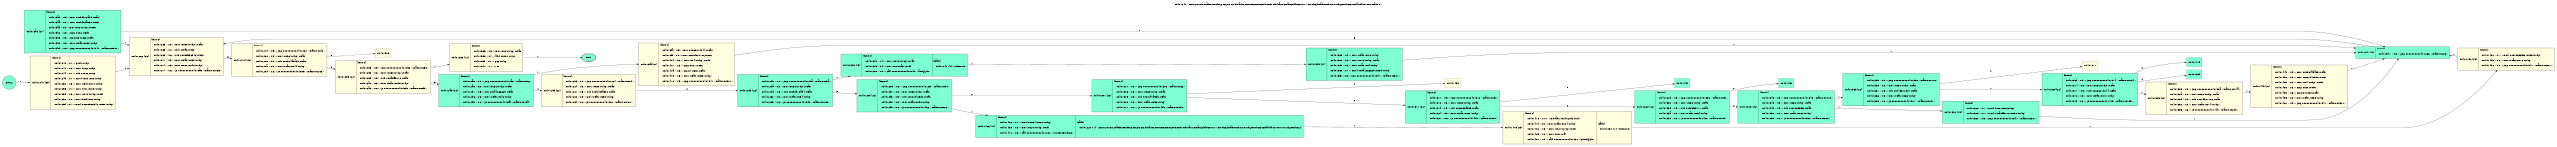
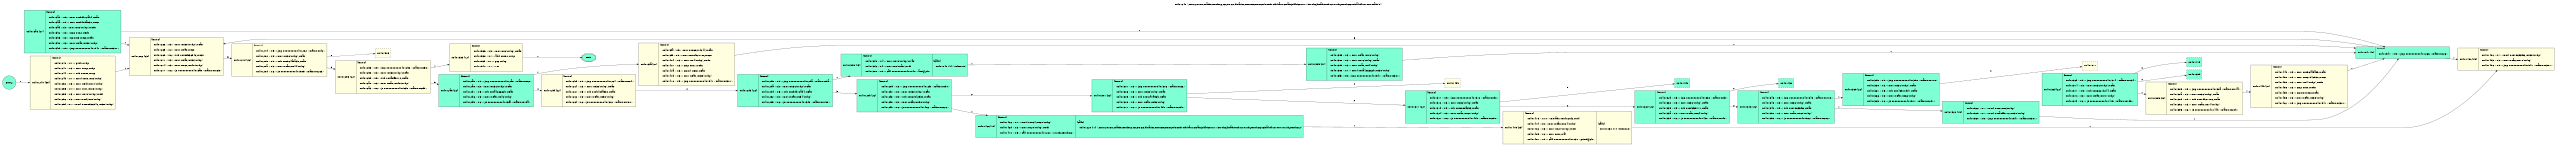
  digraph {
    label="0x401240 (/mnt/c/Users/mathe/Desktop/tcc/POCII/binaries/extr_BGAQRCode-Androidzbarsrcmainjnilibiconv-1.15toolscjk_tab_to_h.c_row_byte_uhc_2_Final-ollvm.out::main(0))"
    labelloc=t
    rankdir=LR
    node [fillcolor=aquamarine shape=record style=filled]
    Entry [height=0.3 shape=circle width=0.3]
    n2 [fillcolor=lightyellow label="{\n     0x401240 [38]\l\n     | [instrs]\l\n     &nbsp;&nbsp;0x401240 \<+1\>: push %rbp\l\n     &nbsp;&nbsp;0x401241 \<+3\>: mov %rsp,%rbp\l\n     &nbsp;&nbsp;0x401244 \<+7\>: sub $0x80,%rsp\l\n     &nbsp;&nbsp;0x40124b \<+7\>: movl $0x0,-0xc(%rbp)\l\n     &nbsp;&nbsp;0x401252 \<+3\>: mov %edi,-0x10(%rbp)\l\n     &nbsp;&nbsp;0x401255 \<+4\>: mov %rsi,-0x18(%rbp)\l\n     &nbsp;&nbsp;0x401259 \<+3\>: mov -0x10(%rbp),%edi\l\n     &nbsp;&nbsp;0x40125c \<+3\>: mov %edi,-0x8(%rbp)\l\n     &nbsp;&nbsp;0x40125f \<+7\>: movl $0x8e536946,-0x38(%rbp)\l\n  }"]
    n3 [fillcolor=lightyellow label="{\n     0x401266 [23]\l\n     | [instrs]\l\n     &nbsp;&nbsp;0x401266 \<+3\>: mov -0x38(%rbp),%eax\l\n     &nbsp;&nbsp;0x401269 \<+2\>: mov %eax,%ecx\l\n     &nbsp;&nbsp;0x40126b \<+6\>: sub $0x8e536946,%ecx\l\n     &nbsp;&nbsp;0x401271 \<+3\>: mov %eax,-0x3c(%rbp)\l\n     &nbsp;&nbsp;0x401274 \<+3\>: mov %ecx,-0x40(%rbp)\l\n     &nbsp;&nbsp;0x401277 \<+6\>: je 00000000004013a5 \<main+0x165\>\l\n  }"]
    n4 [fillcolor=lightyellow label="{\n     0x40127d [22]\l\n     | [instrs]\l\n     &nbsp;&nbsp;0x40127d \<+5\>: jmp 0000000000401282 \<main+0x42\>\l\n     &nbsp;&nbsp;0x401282 \<+3\>: mov -0x3c(%rbp),%eax\l\n     &nbsp;&nbsp;0x401285 \<+5\>: sub $0x964a9a39,%eax\l\n     &nbsp;&nbsp;0x40128a \<+3\>: mov %eax,-0x44(%rbp)\l\n     &nbsp;&nbsp;0x40128d \<+6\>: je 0000000000401505 \<main+0x2c5\>\l\n  }"]
    n5 [label="{\n     0x4013a5 [27]\l\n     | [instrs]\l\n     &nbsp;&nbsp;0x4013a5 \<+5\>: mov $0xbdb72ab4,%eax\l\n     &nbsp;&nbsp;0x4013aa \<+5\>: mov $0xb48dae30,%ecx\l\n     &nbsp;&nbsp;0x4013af \<+3\>: mov -0x8(%rbp),%edx\l\n     &nbsp;&nbsp;0x4013b2 \<+3\>: cmp $0x2,%edx\l\n     &nbsp;&nbsp;0x4013b5 \<+3\>: cmovne %ecx,%eax\l\n     &nbsp;&nbsp;0x4013b8 \<+3\>: mov %eax,-0x38(%rbp)\l\n     &nbsp;&nbsp;0x4013bb \<+5\>: jmp 0000000000401541 \<main+0x301\>\l\n  }"]
    n6 [label="{\n     0x401541 [5]\l\n     | [instrs]\l\n     &nbsp;&nbsp;0x401541 \<+5\>: jmp 0000000000401266 \<main+0x26\>\l\n  }"]
    n7 [fillcolor=lightyellow label="{\n     0x401505\l\n  }" style="dashed,filled"]
    n8 [fillcolor=lightyellow label="{\n     0x401293 [22]\l\n     | [instrs]\l\n     &nbsp;&nbsp;0x401293 \<+5\>: jmp 0000000000401298 \<main+0x58\>\l\n     &nbsp;&nbsp;0x401298 \<+3\>: mov -0x3c(%rbp),%eax\l\n     &nbsp;&nbsp;0x40129b \<+5\>: sub $0xa0ff5172,%eax\l\n     &nbsp;&nbsp;0x4012a0 \<+3\>: mov %eax,-0x48(%rbp)\l\n     &nbsp;&nbsp;0x4012a3 \<+6\>: je 0000000000401535 \<main+0x2f5\>\l\n  }"]
    n9 [fillcolor=lightyellow label="{\n     0x401535 [12]\l\n     | [instrs]\l\n     &nbsp;&nbsp;0x401535 \<+3\>: mov -0xc(%rbp),%eax\l\n     &nbsp;&nbsp;0x401538 \<+7\>: add $0x80,%rsp\l\n     &nbsp;&nbsp;0x40153f \<+1\>: pop %rbp\l\n     &nbsp;&nbsp;0x401540 \<+1\>: ret\l\n  }"]
    n10 [label="{\n     0x4012a9 [22]\l\n     | [instrs]\l\n     &nbsp;&nbsp;0x4012a9 \<+5\>: jmp 00000000004012ae \<main+0x6e\>\l\n     &nbsp;&nbsp;0x4012ae \<+3\>: mov -0x3c(%rbp),%eax\l\n     &nbsp;&nbsp;0x4012b1 \<+5\>: sub $0xa426662b,%eax\l\n     &nbsp;&nbsp;0x4012b6 \<+3\>: mov %eax,-0x4c(%rbp)\l\n     &nbsp;&nbsp;0x4012b9 \<+6\>: je 00000000004013fa \<main+0x1ba\>\l\n  }"]
    Exit [height=0.3 peripheries=2 shape=octagon width=0.3]
    n12 [fillcolor=lightyellow label="{\n     0x4013fa [27]\l\n     | [instrs]\l\n     &nbsp;&nbsp;0x4013fa \<+5\>: mov $0x6821d244,%eax\l\n     &nbsp;&nbsp;0x4013ff \<+5\>: mov $0x7db2118c,%ecx\l\n     &nbsp;&nbsp;0x401404 \<+3\>: mov -0x4(%rbp),%edx\l\n     &nbsp;&nbsp;0x401407 \<+3\>: cmp $0x1,%edx\l\n     &nbsp;&nbsp;0x40140a \<+3\>: cmovl %ecx,%eax\l\n     &nbsp;&nbsp;0x40140d \<+3\>: mov %eax,-0x38(%rbp)\l\n     &nbsp;&nbsp;0x401410 \<+5\>: jmp 0000000000401541 \<main+0x301\>\l\n  }"]
    n13 [fillcolor=lightyellow label="{\n     0x4012bf [22]\l\n     | [instrs]\l\n     &nbsp;&nbsp;0x4012bf \<+5\>: jmp 00000000004012c4 \<main+0x84\>\l\n     &nbsp;&nbsp;0x4012c4 \<+3\>: mov -0x3c(%rbp),%eax\l\n     &nbsp;&nbsp;0x4012c7 \<+5\>: sub $0xb48dae30,%eax\l\n     &nbsp;&nbsp;0x4012cc \<+3\>: mov %eax,-0x50(%rbp)\l\n     &nbsp;&nbsp;0x4012cf \<+6\>: je 00000000004013c0 \<main+0x180\>\l\n  }"]
    n14 [fillcolor=lightyellow label="{\n     0x40148c [15]\l\n     | [instrs]\l\n     &nbsp;&nbsp;0x40148c \<+7\>: movl $0x1e653f8c,-0x38(%rbp)\l\n     &nbsp;&nbsp;0x401493 \<+3\>: mov %eax,-0x78(%rbp)\l\n     &nbsp;&nbsp;0x401496 \<+5\>: jmp 0000000000401541 \<main+0x301\>\l\n  }"]
    n15 [label="{\n     0x4012d5 [22]\l\n     | [instrs]\l\n     &nbsp;&nbsp;0x4012d5 \<+5\>: jmp 00000000004012da \<main+0x9a\>\l\n     &nbsp;&nbsp;0x4012da \<+3\>: mov -0x3c(%rbp),%eax\l\n     &nbsp;&nbsp;0x4012dd \<+5\>: sub $0xbdb72ab4,%eax\l\n     &nbsp;&nbsp;0x4012e2 \<+3\>: mov %eax,-0x54(%rbp)\l\n     &nbsp;&nbsp;0x4012e5 \<+6\>: je 00000000004013d8 \<main+0x198\>\l\n  }"]
    n16 [fillcolor=lightyellow label="{\n     0x401475 [23]\l\n     | [instrs]\l\n     &nbsp;&nbsp;0x401475 \<+10\>: movabs $0x4020f2,%rdi\l\n     &nbsp;&nbsp;0x40147f \<+3\>: mov %eax,-0x24(%rbp)\l\n     &nbsp;&nbsp;0x401482 \<+3\>: mov -0x24(%rbp),%esi\l\n     &nbsp;&nbsp;0x401485 \<+2\>: mov $0x0,%al\l\n     &nbsp;&nbsp;0x401487 \<+5\>: call 0000000000401030 \<printf@plt\>\l\n     | [calls]\l\n     &nbsp;&nbsp;0x401030 \{1\} (unknown)\l\n  }"]
    n17 [label="{\n     0x4013d8 [13]\l\n     | [instrs]\l\n     &nbsp;&nbsp;0x4013d8 \<+4\>: mov -0x18(%rbp),%rax\l\n     &nbsp;&nbsp;0x4013dc \<+4\>: mov 0x8(%rax),%rdi\l\n     &nbsp;&nbsp;0x4013e0 \<+5\>: call 0000000000401040 \<atoi@plt\>\l\n     | [calls]\l\n     &nbsp;&nbsp;0x401040 \{1\} (unknown)\l\n  }"]
    n18 [label="{\n     0x4012eb [22]\l\n     | [instrs]\l\n     &nbsp;&nbsp;0x4012eb \<+5\>: jmp 00000000004012f0 \<main+0xb0\>\l\n     &nbsp;&nbsp;0x4012f0 \<+3\>: mov -0x3c(%rbp),%eax\l\n     &nbsp;&nbsp;0x4012f3 \<+5\>: sub $0xc1942930,%eax\l\n     &nbsp;&nbsp;0x4012f8 \<+3\>: mov %eax,-0x58(%rbp)\l\n     &nbsp;&nbsp;0x4012fb \<+6\>: je 0000000000401466 \<main+0x226\>\l\n  }"]
    n19 [label="{\n     0x40139b\l\n  }" style="dashed,filled"]
    n20 [label="{\n     0x4013e5 [21]\l\n     | [instrs]\l\n     &nbsp;&nbsp;0x4013e5 \<+3\>: mov %eax,-0x1c(%rbp)\l\n     &nbsp;&nbsp;0x4013e8 \<+3\>: mov -0x1c(%rbp),%eax\l\n     &nbsp;&nbsp;0x4013eb \<+3\>: mov %eax,-0x4(%rbp)\l\n     &nbsp;&nbsp;0x4013ee \<+7\>: movl $0xa426662b,-0x38(%rbp)\l\n     &nbsp;&nbsp;0x4013f5 \<+5\>: jmp 0000000000401541 \<main+0x301\>\l\n  }"]
    n21 [label="{\n     0x401466 [15]\l\n     | [instrs]\l\n     &nbsp;&nbsp;0x401466 \<+7\>: movl $0x64,-0x20(%rbp)\l\n     &nbsp;&nbsp;0x40146d \<+3\>: mov -0x20(%rbp),%edi\l\n     &nbsp;&nbsp;0x401470 \<+5\>: call 0000000000401220 \<row_byte_uhc_2\>\l\n     | [calls]\l\n     &nbsp;&nbsp;0x401220 \{1\} (/mnt/c/Users/mathe/Desktop/tcc/POCII/binaries/extr_BGAQRCode-Androidzbarsrcmainjnilibiconv-1.15toolscjk_tab_to_h.c_row_byte_uhc_2_Final-ollvm.out::row_byte_uhc_2)\l\n  }"]
    n22 [label="{\n     0x401301 [22]\l\n     | [instrs]\l\n     &nbsp;&nbsp;0x401301 \<+5\>: jmp 0000000000401306 \<main+0xc6\>\l\n     &nbsp;&nbsp;0x401306 \<+3\>: mov -0x3c(%rbp),%eax\l\n     &nbsp;&nbsp;0x401309 \<+5\>: sub $0xc1a1a96b,%eax\l\n     &nbsp;&nbsp;0x40130e \<+3\>: mov %eax,-0x5c(%rbp)\l\n     &nbsp;&nbsp;0x401311 \<+6\>: je 000000000040149b \<main+0x25b\>\l\n  }"]
    n23 [fillcolor=lightyellow label="{\n     0x40144b [27]\l\n     | [instrs]\l\n     &nbsp;&nbsp;0x40144b \<+5\>: mov $0x964a9a39,%eax\l\n     &nbsp;&nbsp;0x401450 \<+5\>: mov $0xc1942930,%ecx\l\n     &nbsp;&nbsp;0x401455 \<+3\>: mov -0x4(%rbp),%edx\l\n     &nbsp;&nbsp;0x401458 \<+3\>: cmp $0x0,%edx\l\n     &nbsp;&nbsp;0x40145b \<+3\>: cmove %ecx,%eax\l\n     &nbsp;&nbsp;0x40145e \<+3\>: mov %eax,-0x38(%rbp)\l\n     &nbsp;&nbsp;0x401461 \<+5\>: jmp 0000000000401541 \<main+0x301\>\l\n  }"]
    n24 [fillcolor=lightyellow label="{\n     0x40149b\l\n  }" style="dashed,filled"]
    n25 [label="{\n     0x401317 [22]\l\n     | [instrs]\l\n     &nbsp;&nbsp;0x401317 \<+5\>: jmp 000000000040131c \<main+0xdc\>\l\n     &nbsp;&nbsp;0x40131c \<+3\>: mov -0x3c(%rbp),%eax\l\n     &nbsp;&nbsp;0x40131f \<+5\>: sub $0xc88ea293,%eax\l\n     &nbsp;&nbsp;0x401324 \<+3\>: mov %eax,-0x60(%rbp)\l\n     &nbsp;&nbsp;0x401327 \<+6\>: je 00000000004014d0 \<main+0x290\>\l\n  }"]
    n26 [fillcolor=lightyellow label="{\n     0x401385 [22]\l\n     | [instrs]\l\n     &nbsp;&nbsp;0x401385 \<+5\>: jmp 000000000040138a \<main+0x14a\>\l\n     &nbsp;&nbsp;0x40138a \<+3\>: mov -0x3c(%rbp),%eax\l\n     &nbsp;&nbsp;0x40138d \<+5\>: sub $0x7db2118c,%eax\l\n     &nbsp;&nbsp;0x401392 \<+3\>: mov %eax,-0x74(%rbp)\l\n     &nbsp;&nbsp;0x401395 \<+6\>: je 000000000040144b \<main+0x20b\>\l\n  }"]
    n27 [label="{\n     0x4014d0\l\n  }" style="dashed,filled"]
    n28 [label="{\n     0x40132d [22]\l\n     | [instrs]\l\n     &nbsp;&nbsp;0x40132d \<+5\>: jmp 0000000000401332 \<main+0xf2\>\l\n     &nbsp;&nbsp;0x401332 \<+3\>: mov -0x3c(%rbp),%eax\l\n     &nbsp;&nbsp;0x401335 \<+5\>: sub $0xdcfc9711,%eax\l\n     &nbsp;&nbsp;0x40133a \<+3\>: mov %eax,-0x64(%rbp)\l\n     &nbsp;&nbsp;0x40133d \<+6\>: je 0000000000401430 \<main+0x1f0\>\l\n  }"]
    n29 [label="{\n     0x401415\l\n  }" style="dashed,filled"]
    n30 [label="{\n     0x401430\l\n  }" style="dashed,filled"]
    n31 [label="{\n     0x401343 [22]\l\n     | [instrs]\l\n     &nbsp;&nbsp;0x401343 \<+5\>: jmp 0000000000401348 \<main+0x108\>\l\n     &nbsp;&nbsp;0x401348 \<+3\>: mov -0x3c(%rbp),%eax\l\n     &nbsp;&nbsp;0x40134b \<+5\>: sub $0x1e653f8c,%eax\l\n     &nbsp;&nbsp;0x401350 \<+3\>: mov %eax,-0x68(%rbp)\l\n     &nbsp;&nbsp;0x401353 \<+6\>: je 0000000000401522 \<main+0x2e2\>\l\n  }"]
    n32 [label="{\n     0x40136f [22]\l\n     | [instrs]\l\n     &nbsp;&nbsp;0x40136f \<+5\>: jmp 0000000000401374 \<main+0x134\>\l\n     &nbsp;&nbsp;0x401374 \<+3\>: mov -0x3c(%rbp),%eax\l\n     &nbsp;&nbsp;0x401377 \<+5\>: sub $0x6821d244,%eax\l\n     &nbsp;&nbsp;0x40137c \<+3\>: mov %eax,-0x70(%rbp)\l\n     &nbsp;&nbsp;0x40137f \<+6\>: je 0000000000401415 \<main+0x1d5\>\l\n  }"]
    n33 [label="{\n     0x401359 [22]\l\n     | [instrs]\l\n     &nbsp;&nbsp;0x401359 \<+5\>: jmp 000000000040135e \<main+0x11e\>\l\n     &nbsp;&nbsp;0x40135e \<+3\>: mov -0x3c(%rbp),%eax\l\n     &nbsp;&nbsp;0x401361 \<+5\>: sub $0x48510dd7,%eax\l\n     &nbsp;&nbsp;0x401366 \<+3\>: mov %eax,-0x6c(%rbp)\l\n     &nbsp;&nbsp;0x401369 \<+6\>: je 0000000000401511 \<main+0x2d1\>\l\n  }"]
    n34 [label="{\n     0x401522 [19]\l\n     | [instrs]\l\n     &nbsp;&nbsp;0x401522 \<+7\>: movl $0x0,-0xc(%rbp)\l\n     &nbsp;&nbsp;0x401529 \<+7\>: movl $0xa0ff5172,-0x38(%rbp)\l\n     &nbsp;&nbsp;0x401530 \<+5\>: jmp 0000000000401541 \<main+0x301\>\l\n  }"]
    n35 [fillcolor=lightyellow label="{\n     0x401511\l\n  }" style="dashed,filled"]
    Entry -> n2 [label=" 1"]
    n2 -> n3 [label=" 1"]
    n3 -> n4 [label=" 6"]
    n4 -> n7 [label=" 0"]
    n4 -> n8 [label=" 6"]
    n5 -> n3 [label=" 1"]
    n5 -> n6 [label=" 1"]
    n6 -> n3 [label=" 6"]
    n8 -> n9 [label=" 1"]
    n8 -> n10 [label=" 5"]
    n9 -> Exit [label=" 1"]
    n10 -> n12 [label=" 1"]
    n10 -> n13 [label=" 4"]
    n12 -> n6 [label=" 1"]
    n13 -> n15 [label=" 4"]
-   n14 -> n6 [label=" 1"]
+   n6 -> n14 [label=" 1"]
    n15 -> n17 [label=" 1"]
    n15 -> n18 [label=" 3"]
    n16 -> n14 [label=" 1"]
    n17 -> n20 [label=" 1"]
    n18 -> n21 [label=" 1"]
    n18 -> n22 [label=" 2"]
    n20 -> n6 [label=" 1"]
    n21 -> n16 [label=" 1"]
    n22 -> n24 [label=" 0"]
    n22 -> n25 [label=" 2"]
    n23 -> n6 [label=" 1"]
    n25 -> n27 [label=" 0"]
    n25 -> n28 [label=" 2"]
    n26 -> n23 [label=" 1"]
    n28 -> n30 [label=" 0"]
    n28 -> n31 [label=" 2"]
    n31 -> n33 [label=" 1"]
    n31 -> n34 [label=" 1"]
    n32 -> n19 [label=" 0"]
    n32 -> n26 [label=" 1"]
    n32 -> n29 [label=" 0"]
-   n33 -> n32 [label=" 1"]
    n33 -> n35 [label=" 0"]
    n34 -> n6 [label=" 1"]
  }
